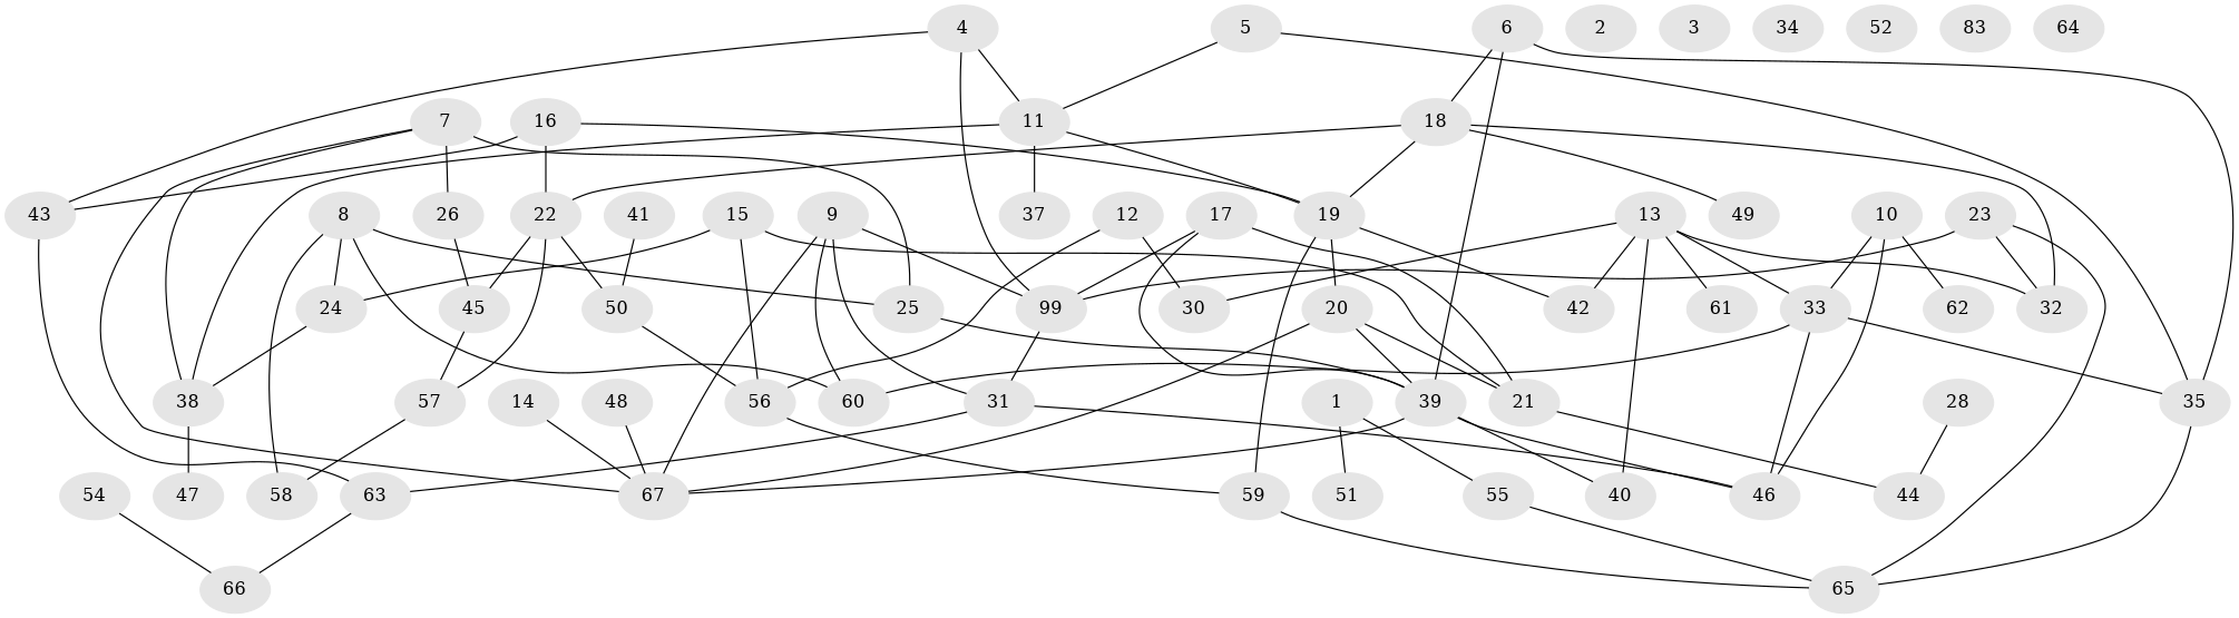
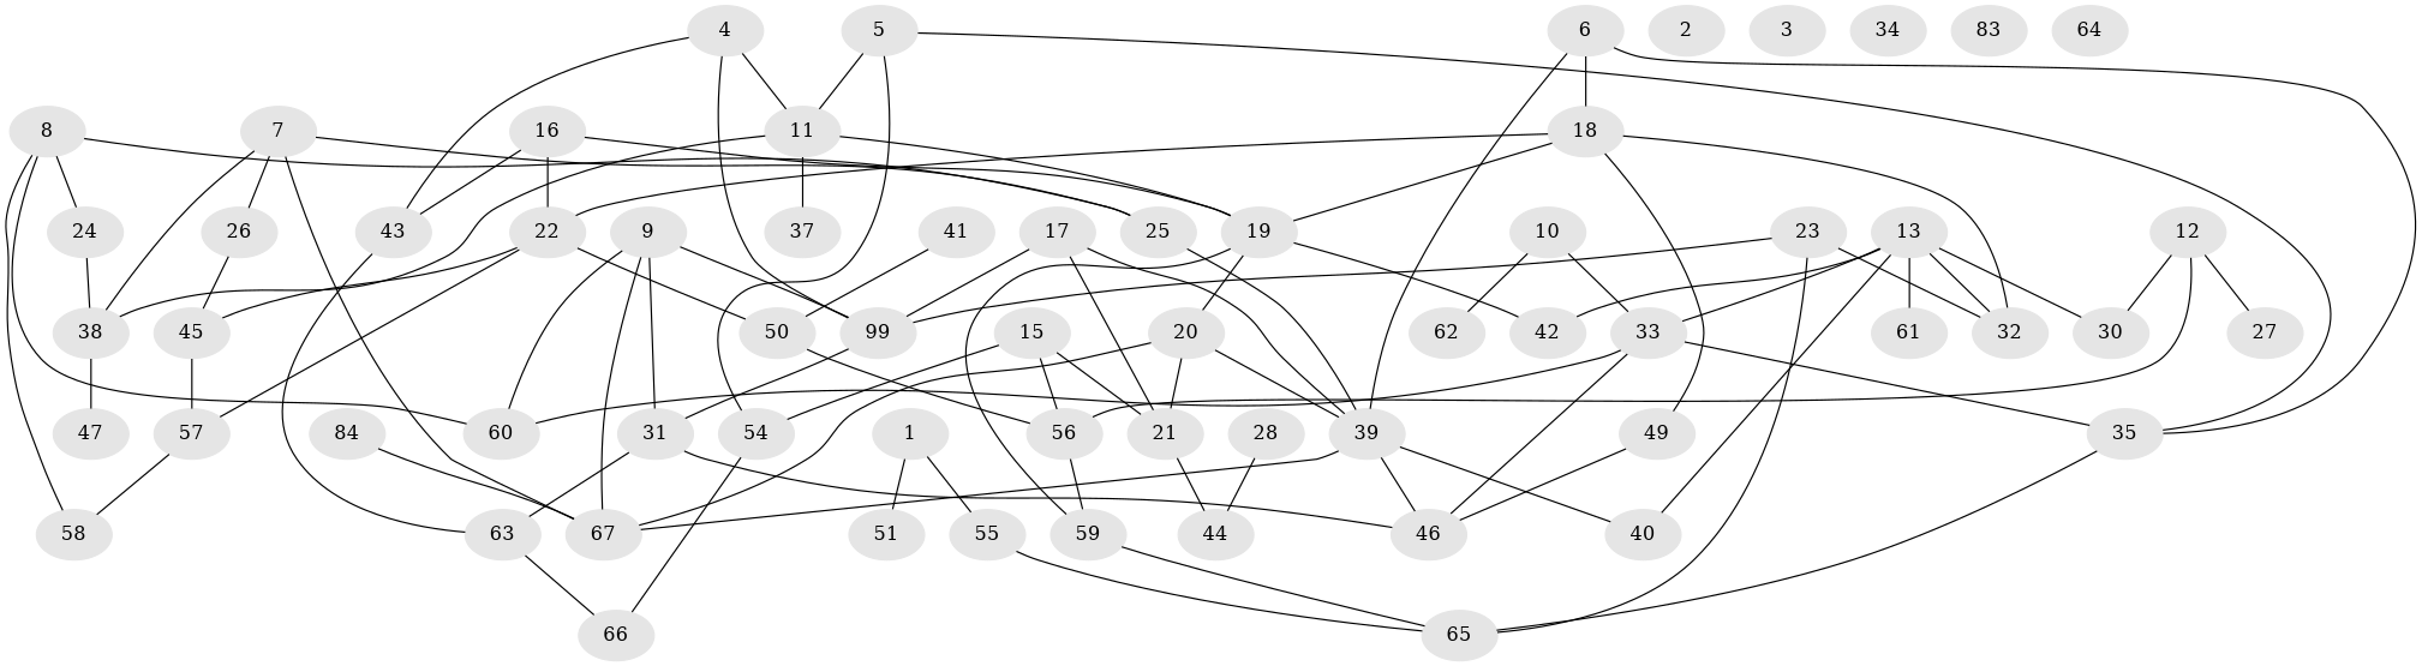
  graph {
    node [color=gray90 style=filled]
    1
    51
    55
    65
    2
    3
    4
    11
    n9 [label=99]
    43
    38
    19
    37
    31
    63
    5
    35
    54
    66
    6
    18
    39
    32
    22
    49
    67
    46
    40
    7
    25
    26
    45
    47
    8
    24
    58
    60
    9
    10
    33
    62
    42
    20
    59
    12
+   27
    30
    56
    13
    61
-   14
+   14 [label=84]
    15
    21
    44
    16
    50
    57
    17
    23
    28
    34
    41
-   48
-   52
    n65 [label=83]
    64
    1 -- 51
    1 -- 55
    55 -- 65
    4 -- 11
    4 -- n9
    4 -- 43
    11 -- 38
    11 -- 19
    11 -- 37
    n9 -- 31
    43 -- 63
    38 -- 47
    19 -- 42
    19 -- 20
    19 -- 59
    31 -- 63
    31 -- 46
    63 -- 66
    5 -- 11
    5 -- 35
+   5 -- 54
    35 -- 65
    54 -- 66
    6 -- 35
    6 -- 18
    6 -- 39
    18 -- 19
    18 -- 32
    18 -- 22
    18 -- 49
    39 -- 67
    39 -- 46
    39 -- 40
    22 -- 45
    22 -- 50
    22 -- 57
    7 -- 38
    7 -- 67
    7 -- 25
    7 -- 26
    25 -- 39
    26 -- 45
    45 -- 57
    8 -- 25
    8 -- 24
    8 -- 58
    8 -- 60
    24 -- 38
    9 -- n9
    9 -- 31
    9 -- 67
    9 -- 60
-   10 -- 46
+   49 -- 46
    10 -- 33
    10 -- 62
    33 -- 35
    33 -- 46
    33 -- 60
    20 -- 39
    20 -- 67
    20 -- 21
    59 -- 65
+   12 -- 27
    12 -- 30
    12 -- 56
    56 -- 59
    13 -- 32
    13 -- 40
    13 -- 33
    13 -- 42
    13 -- 30
    13 -- 61
    14 -- 67
-   15 -- 24
+   15 -- 54
    15 -- 56
    15 -- 21
    21 -- 44
    16 -- 43
    16 -- 19
    16 -- 22
    50 -- 56
    57 -- 58
    17 -- n9
    17 -- 39
    17 -- 21
    23 -- 65
    23 -- n9
    23 -- 32
    28 -- 44
    41 -- 50
-   48 -- 67
  }
